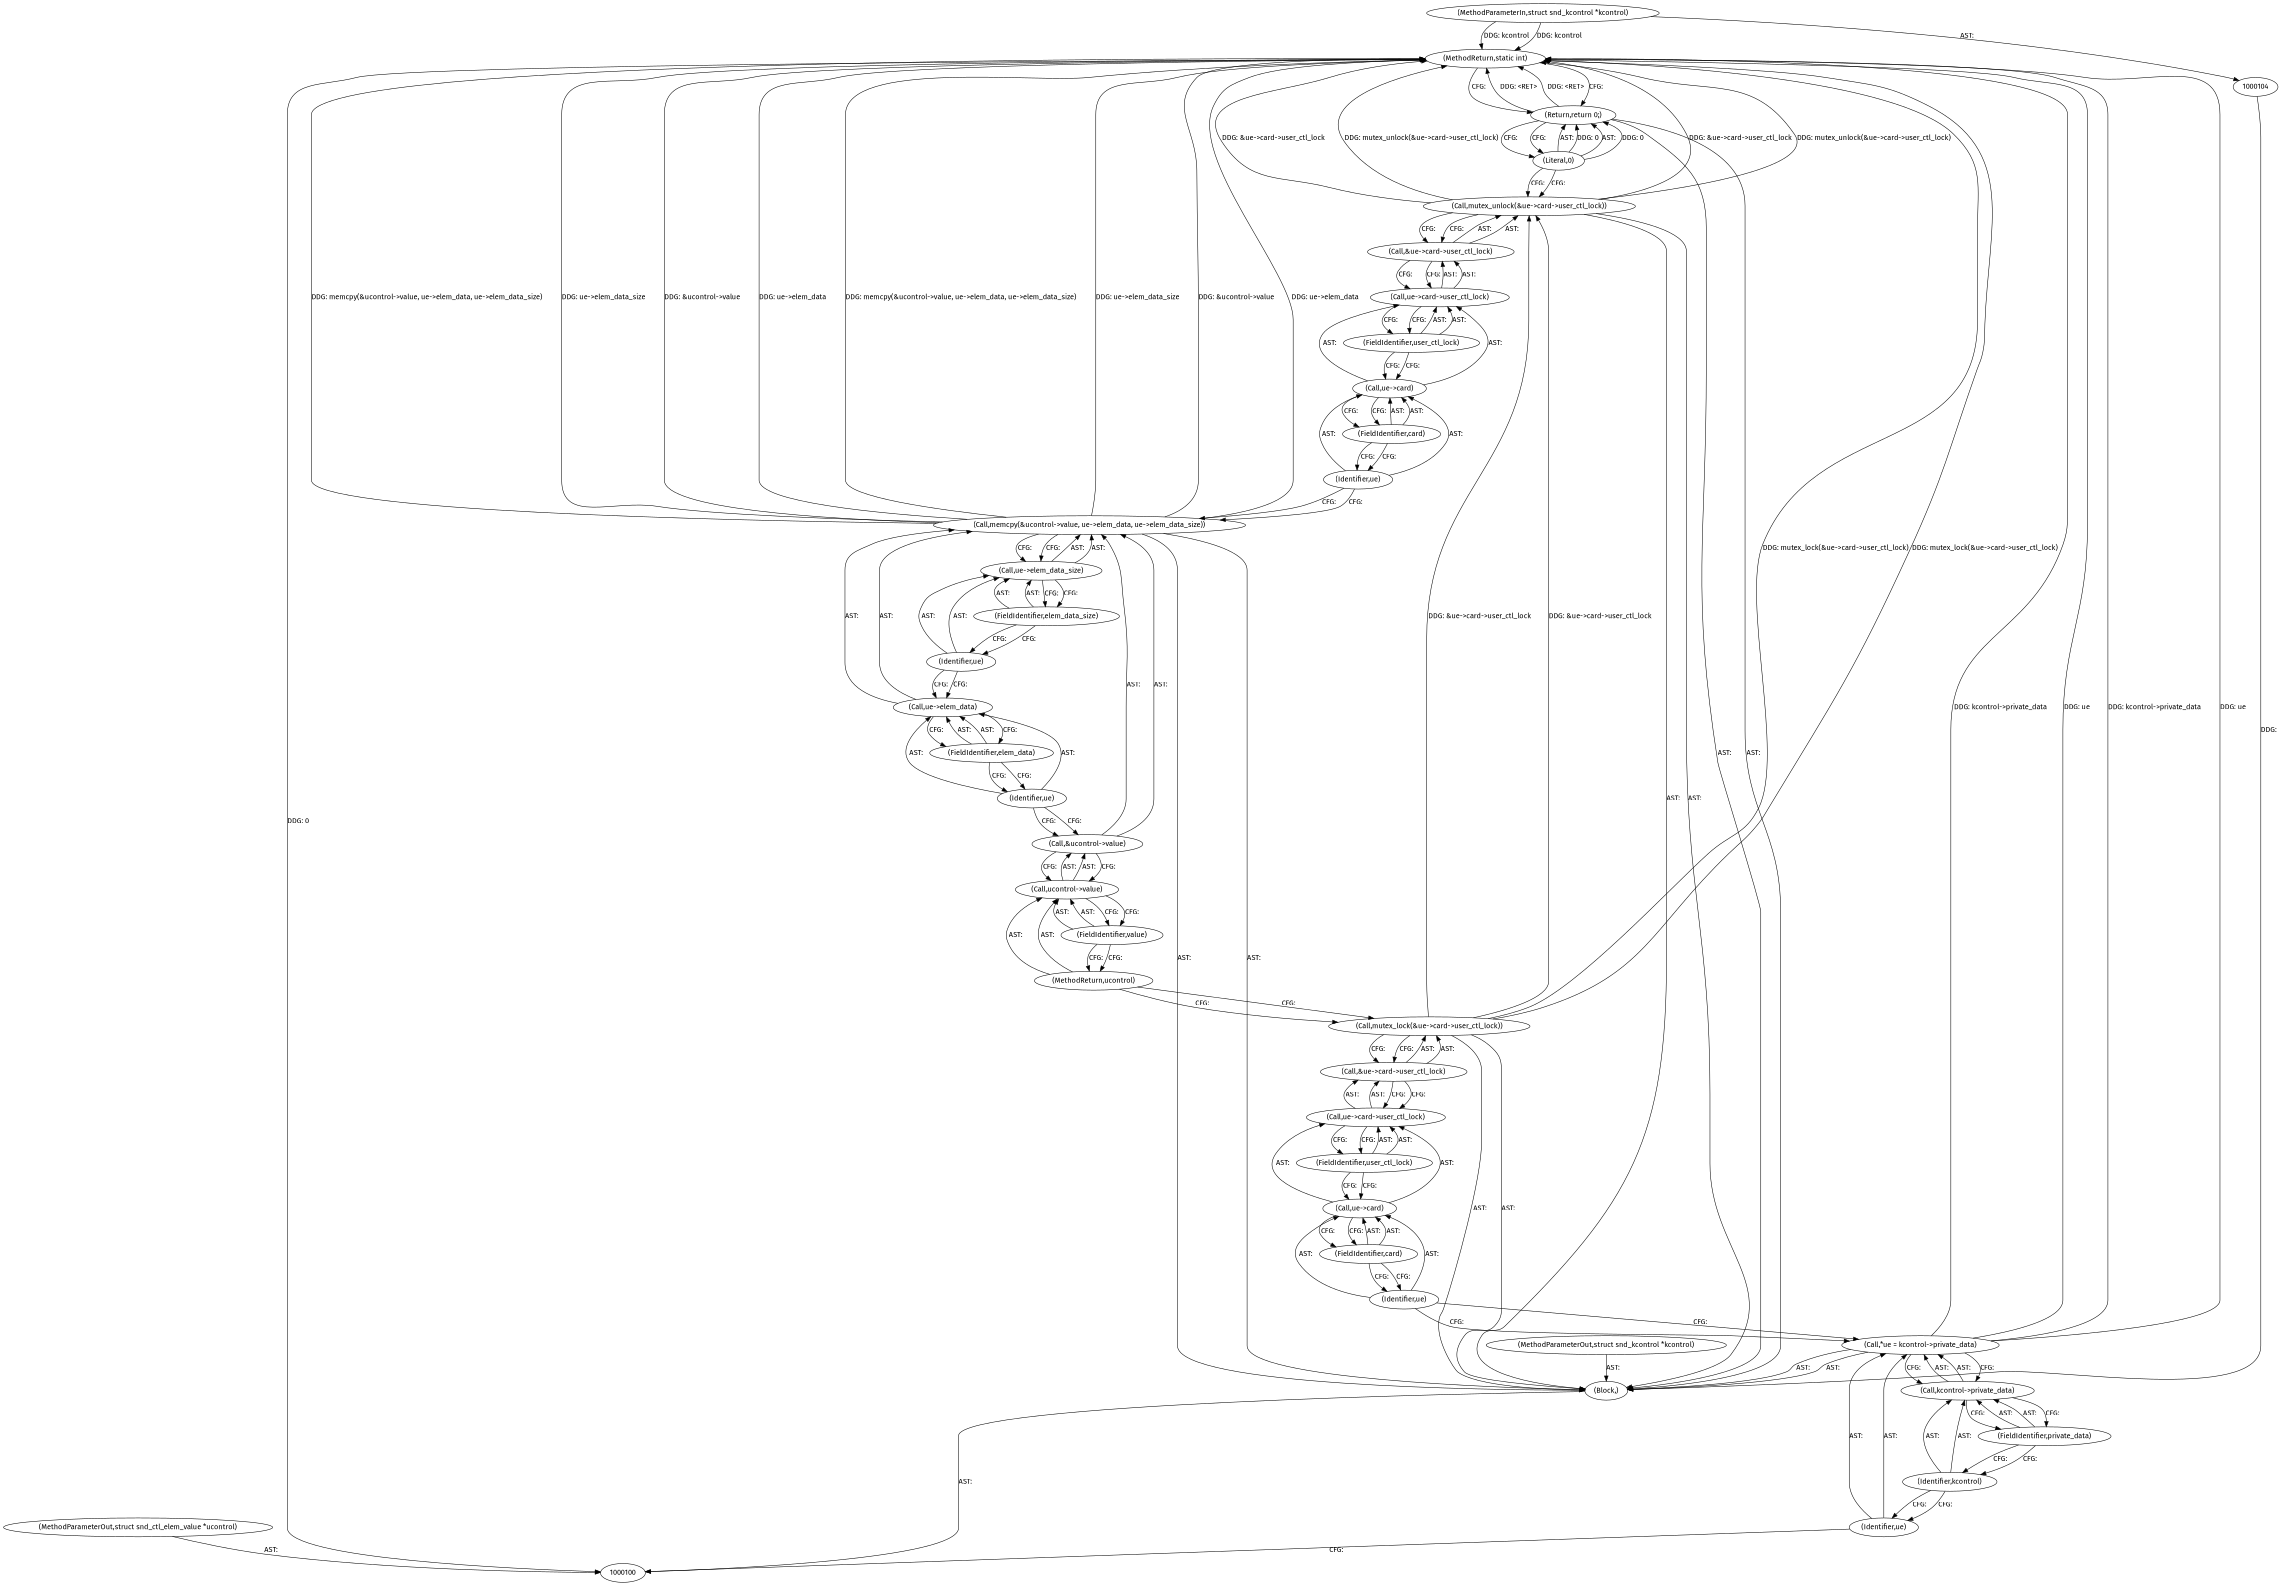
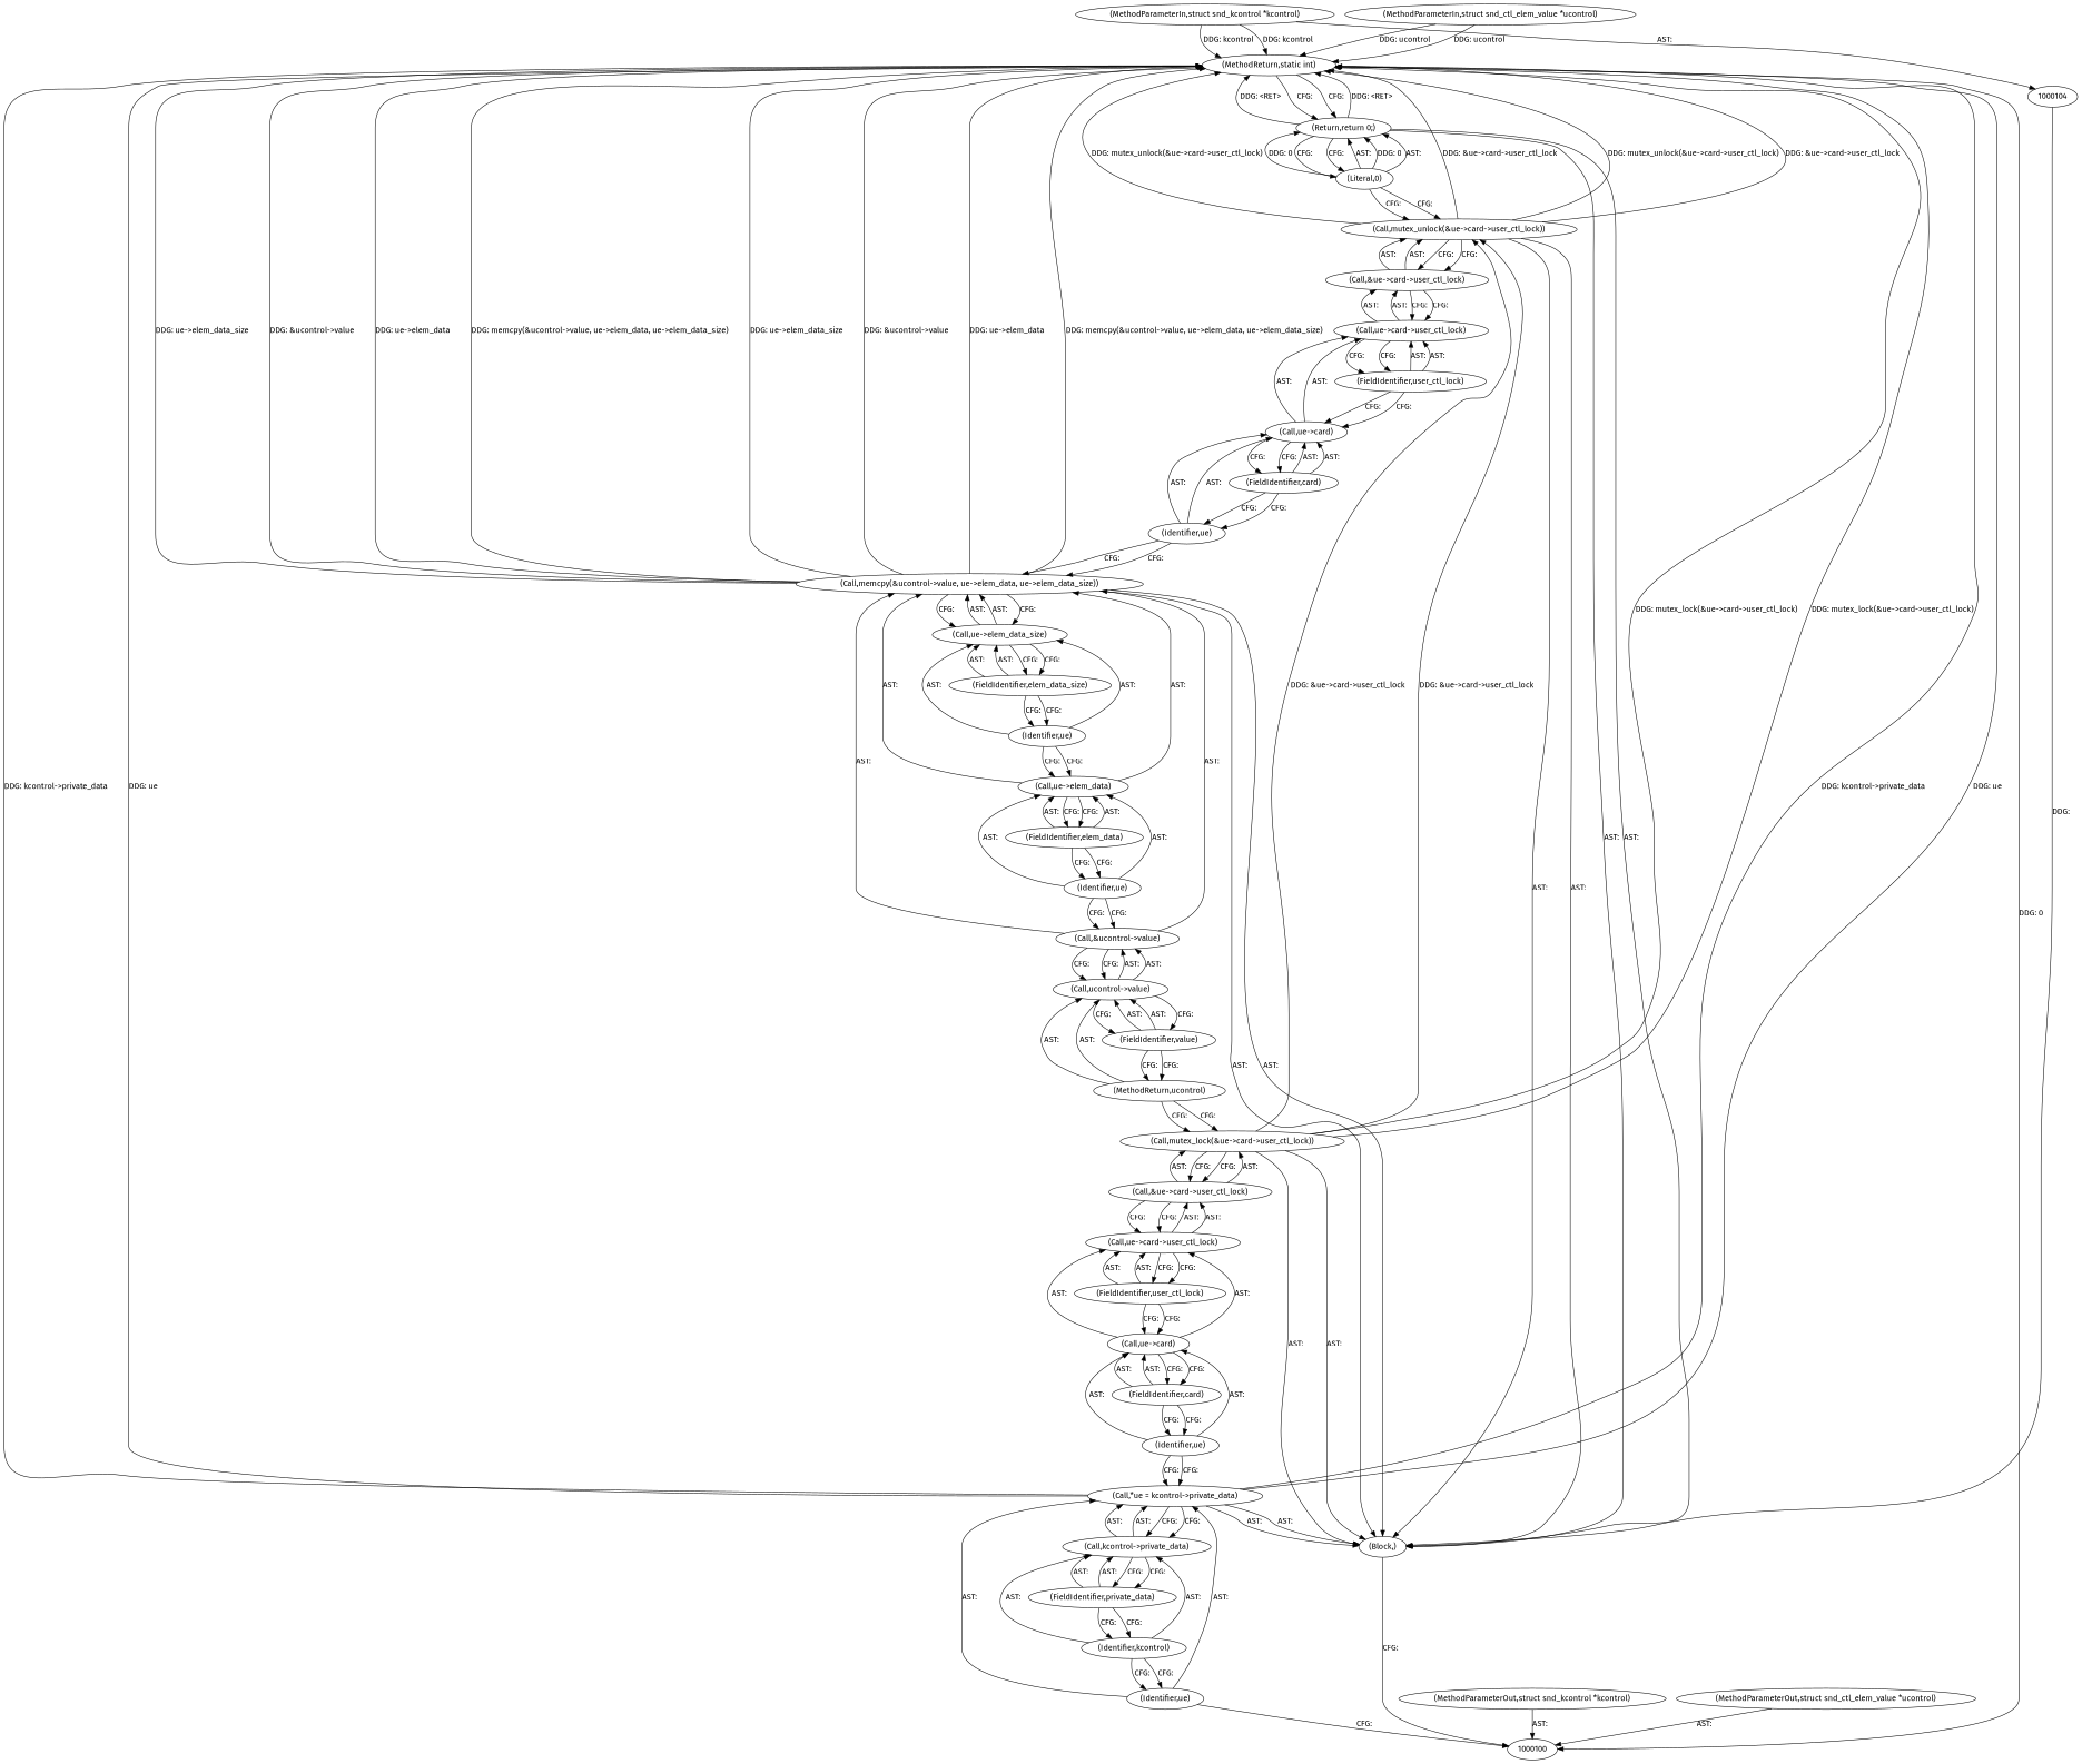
  digraph {
    fontname="Fira Sans"
    node [fontname="Fira Sans"]
    edge [fontname="Fira Sans"]
    n1 [label="(MethodReturn,static int)"]
    n2 [label="(Return,return 0;)"]
    1000100
    n4 [label="(Block,)"]
    n5 [label="(Literal,0)"]
    n6 [label="(MethodParameterIn,struct snd_kcontrol *kcontrol)"]
    1000104
    n8 [label="(MethodParameterOut,struct snd_kcontrol *kcontrol)"]
+   n9 [label="(MethodParameterIn,struct snd_ctl_elem_value *ucontrol)"]
    n10 [label="(MethodParameterOut,struct snd_ctl_elem_value *ucontrol)"]
    n11 [label="(Call,*ue = kcontrol->private_data)"]
    n12 [label="(Call,kcontrol->private_data)"]
    n13 [label="(FieldIdentifier,private_data)"]
    n14 [label="(Identifier,ue)"]
    n15 [label="(Identifier,kcontrol)"]
    n16 [label="(Call,mutex_lock(&ue->card->user_ctl_lock))"]
    n17 [label="(Call,&ue->card->user_ctl_lock)"]
    n18 [label="(Call,mutex_unlock(&ue->card->user_ctl_lock))"]
    n19 [label="(Call,ue->card->user_ctl_lock)"]
    n20 [label="(Call,&ue->card->user_ctl_lock)"]
    n21 [label="(FieldIdentifier,user_ctl_lock)"]
    n22 [label="(Call,ue->card)"]
    n23 [label="(FieldIdentifier,card)"]
    n24 [label="(Identifier,ue)"]
    n25 [label="(Call,ucontrol->value)"]
    n26 [label="(FieldIdentifier,value)"]
    n27 [label="(Call,&ucontrol->value)"]
    n28 [label="(MethodReturn,ucontrol)"]
    n29 [label="(Call,memcpy(&ucontrol->value, ue->elem_data, ue->elem_data_size))"]
    n30 [label="(Call,ue->elem_data_size)"]
    n31 [label="(FieldIdentifier,elem_data_size)"]
    n32 [label="(Call,ue->elem_data)"]
    n33 [label="(FieldIdentifier,elem_data)"]
    n34 [label="(Identifier,ue)"]
    n35 [label="(Identifier,ue)"]
    n36 [label="(Call,ue->card->user_ctl_lock)"]
    n37 [label="(FieldIdentifier,user_ctl_lock)"]
    n38 [label="(Call,ue->card)"]
    n39 [label="(FieldIdentifier,card)"]
    n40 [label="(Identifier,ue)"]
    n1 -> n2 [label="CFG: "]
    n1 -> n2 [label="CFG: "]
    n1 -> 1000100 [label="DDG: 0"]
    n2 -> n1 [label="DDG: <RET>"]
    n2 -> n1 [label="DDG: <RET>"]
    n2 -> n4 [label="AST: "]
    n2 -> n4 [label="AST: "]
    n2 -> n5 [label="CFG: "]
    n2 -> n5 [label="CFG: "]
-   n4 -> 1000100 [label="AST: "]
+   n4 -> 1000100 [label="CFG: "]
    n5 -> n2 [label="AST: "]
    n5 -> n2 [label="DDG: 0"]
    n5 -> n2 [label="AST: "]
    n5 -> n2 [label="DDG: 0"]
    n5 -> n18 [label="CFG: "]
    n5 -> n18 [label="CFG: "]
    n6 -> n1 [label="DDG: kcontrol"]
    n6 -> n1 [label="DDG: kcontrol"]
    n6 -> 1000104 [label="AST: "]
    1000104 -> n4 [label="DDG: "]
-   n8 -> n4 [label="AST: "]
+   n8 -> 1000100 [label="AST: "]
+   n9 -> n1 [label="DDG: ucontrol"]
+   n9 -> n1 [label="DDG: ucontrol"]
    n10 -> 1000100 [label="AST: "]
    n11 -> n1 [label="DDG: kcontrol->private_data"]
    n11 -> n1 [label="DDG: ue"]
    n11 -> n1 [label="DDG: kcontrol->private_data"]
    n11 -> n1 [label="DDG: ue"]
    n11 -> n4 [label="AST: "]
    n11 -> n4 [label="AST: "]
    n11 -> n12 [label="CFG: "]
    n11 -> n12 [label="CFG: "]
    n12 -> n11 [label="AST: "]
    n12 -> n11 [label="AST: "]
    n12 -> n13 [label="CFG: "]
    n12 -> n13 [label="CFG: "]
    n13 -> n12 [label="AST: "]
    n13 -> n12 [label="AST: "]
    n13 -> n15 [label="CFG: "]
    n13 -> n15 [label="CFG: "]
    n14 -> 1000100 [label="CFG: "]
    n14 -> n11 [label="AST: "]
    n14 -> n11 [label="AST: "]
    n15 -> n12 [label="AST: "]
    n15 -> n12 [label="AST: "]
    n15 -> n14 [label="CFG: "]
    n15 -> n14 [label="CFG: "]
    n16 -> n1 [label="DDG: mutex_lock(&ue->card->user_ctl_lock)"]
    n16 -> n1 [label="DDG: mutex_lock(&ue->card->user_ctl_lock)"]
    n16 -> n4 [label="AST: "]
    n16 -> n4 [label="AST: "]
    n16 -> n17 [label="CFG: "]
    n16 -> n17 [label="CFG: "]
    n16 -> n18 [label="DDG: &ue->card->user_ctl_lock"]
    n16 -> n18 [label="DDG: &ue->card->user_ctl_lock"]
    n17 -> n16 [label="AST: "]
    n17 -> n16 [label="AST: "]
    n17 -> n19 [label="CFG: "]
    n17 -> n19 [label="CFG: "]
    n18 -> n1 [label="DDG: &ue->card->user_ctl_lock"]
    n18 -> n1 [label="DDG: mutex_unlock(&ue->card->user_ctl_lock)"]
    n18 -> n1 [label="DDG: &ue->card->user_ctl_lock"]
    n18 -> n1 [label="DDG: mutex_unlock(&ue->card->user_ctl_lock)"]
    n18 -> n4 [label="AST: "]
    n18 -> n4 [label="AST: "]
    n18 -> n20 [label="CFG: "]
    n18 -> n20 [label="CFG: "]
    n19 -> n17 [label="AST: "]
    n19 -> n17 [label="AST: "]
    n19 -> n21 [label="CFG: "]
    n19 -> n21 [label="CFG: "]
    n20 -> n18 [label="AST: "]
    n20 -> n18 [label="AST: "]
    n20 -> n36 [label="CFG: "]
    n20 -> n36 [label="CFG: "]
    n21 -> n19 [label="AST: "]
    n21 -> n19 [label="AST: "]
    n21 -> n22 [label="CFG: "]
    n21 -> n22 [label="CFG: "]
    n22 -> n19 [label="AST: "]
    n22 -> n19 [label="AST: "]
    n22 -> n23 [label="CFG: "]
    n22 -> n23 [label="CFG: "]
    n23 -> n22 [label="AST: "]
    n23 -> n22 [label="AST: "]
    n23 -> n24 [label="CFG: "]
    n23 -> n24 [label="CFG: "]
    n24 -> n11 [label="CFG: "]
    n24 -> n11 [label="CFG: "]
    n24 -> n22 [label="AST: "]
    n24 -> n22 [label="AST: "]
    n25 -> n26 [label="CFG: "]
    n25 -> n26 [label="CFG: "]
    n25 -> n27 [label="AST: "]
    n25 -> n27 [label="AST: "]
    n26 -> n25 [label="AST: "]
    n26 -> n25 [label="AST: "]
    n26 -> n28 [label="CFG: "]
    n26 -> n28 [label="CFG: "]
    n27 -> n25 [label="CFG: "]
    n27 -> n25 [label="CFG: "]
    n27 -> n29 [label="AST: "]
    n27 -> n29 [label="AST: "]
    n28 -> n16 [label="CFG: "]
    n28 -> n16 [label="CFG: "]
    n28 -> n25 [label="AST: "]
    n28 -> n25 [label="AST: "]
    n29 -> n1 [label="DDG: memcpy(&ucontrol->value, ue->elem_data, ue->elem_data_size)"]
    n29 -> n1 [label="DDG: ue->elem_data_size"]
    n29 -> n1 [label="DDG: &ucontrol->value"]
    n29 -> n1 [label="DDG: ue->elem_data"]
    n29 -> n1 [label="DDG: memcpy(&ucontrol->value, ue->elem_data, ue->elem_data_size)"]
    n29 -> n1 [label="DDG: ue->elem_data_size"]
    n29 -> n1 [label="DDG: &ucontrol->value"]
    n29 -> n1 [label="DDG: ue->elem_data"]
    n29 -> n4 [label="AST: "]
    n29 -> n4 [label="AST: "]
    n29 -> n30 [label="CFG: "]
    n29 -> n30 [label="CFG: "]
    n30 -> n29 [label="AST: "]
    n30 -> n29 [label="AST: "]
    n30 -> n31 [label="CFG: "]
    n30 -> n31 [label="CFG: "]
    n31 -> n30 [label="AST: "]
    n31 -> n30 [label="AST: "]
    n31 -> n35 [label="CFG: "]
    n31 -> n35 [label="CFG: "]
    n32 -> n29 [label="AST: "]
    n32 -> n29 [label="AST: "]
    n32 -> n33 [label="CFG: "]
    n32 -> n33 [label="CFG: "]
    n33 -> n32 [label="AST: "]
    n33 -> n32 [label="AST: "]
    n33 -> n34 [label="CFG: "]
    n33 -> n34 [label="CFG: "]
    n34 -> n27 [label="CFG: "]
    n34 -> n27 [label="CFG: "]
    n34 -> n32 [label="AST: "]
    n34 -> n32 [label="AST: "]
    n35 -> n30 [label="AST: "]
    n35 -> n30 [label="AST: "]
    n35 -> n32 [label="CFG: "]
    n35 -> n32 [label="CFG: "]
    n36 -> n20 [label="AST: "]
    n36 -> n20 [label="AST: "]
    n36 -> n37 [label="CFG: "]
    n36 -> n37 [label="CFG: "]
    n37 -> n36 [label="AST: "]
    n37 -> n36 [label="AST: "]
    n37 -> n38 [label="CFG: "]
    n37 -> n38 [label="CFG: "]
    n38 -> n36 [label="AST: "]
    n38 -> n36 [label="AST: "]
    n38 -> n39 [label="CFG: "]
    n38 -> n39 [label="CFG: "]
    n39 -> n38 [label="AST: "]
    n39 -> n38 [label="AST: "]
    n39 -> n40 [label="CFG: "]
    n39 -> n40 [label="CFG: "]
    n40 -> n29 [label="CFG: "]
    n40 -> n29 [label="CFG: "]
    n40 -> n38 [label="AST: "]
    n40 -> n38 [label="AST: "]
  }
